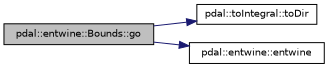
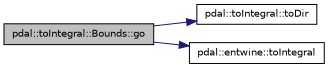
  digraph {
    rankdir=LR
    node [color=black fillcolor=white fontname=Helvetica fontsize=10 shape=record style=filled]
    edge [color=midnightblue fontname=Helvetica fontsize=10 labelfontname=Helvetica labelfontsize=10 style=solid]
-   n1 [fillcolor=grey75 fontcolor=black height=0.2 label="pdal::entwine::Bounds::go" width=0.4]
+   n1 [fillcolor=grey75 fontcolor=black height=0.2 label="pdal::toIntegral::Bounds::go" width=0.4]
    n2 [height=0.2 label="pdal::toIntegral::toDir" width=0.4]
-   n3 [height=0.2 label="pdal::entwine::entwine" width=0.4]
+   n3 [height=0.2 label="pdal::entwine::toIntegral" width=0.4]
    n1 -> n2
    n1 -> n3
  }
